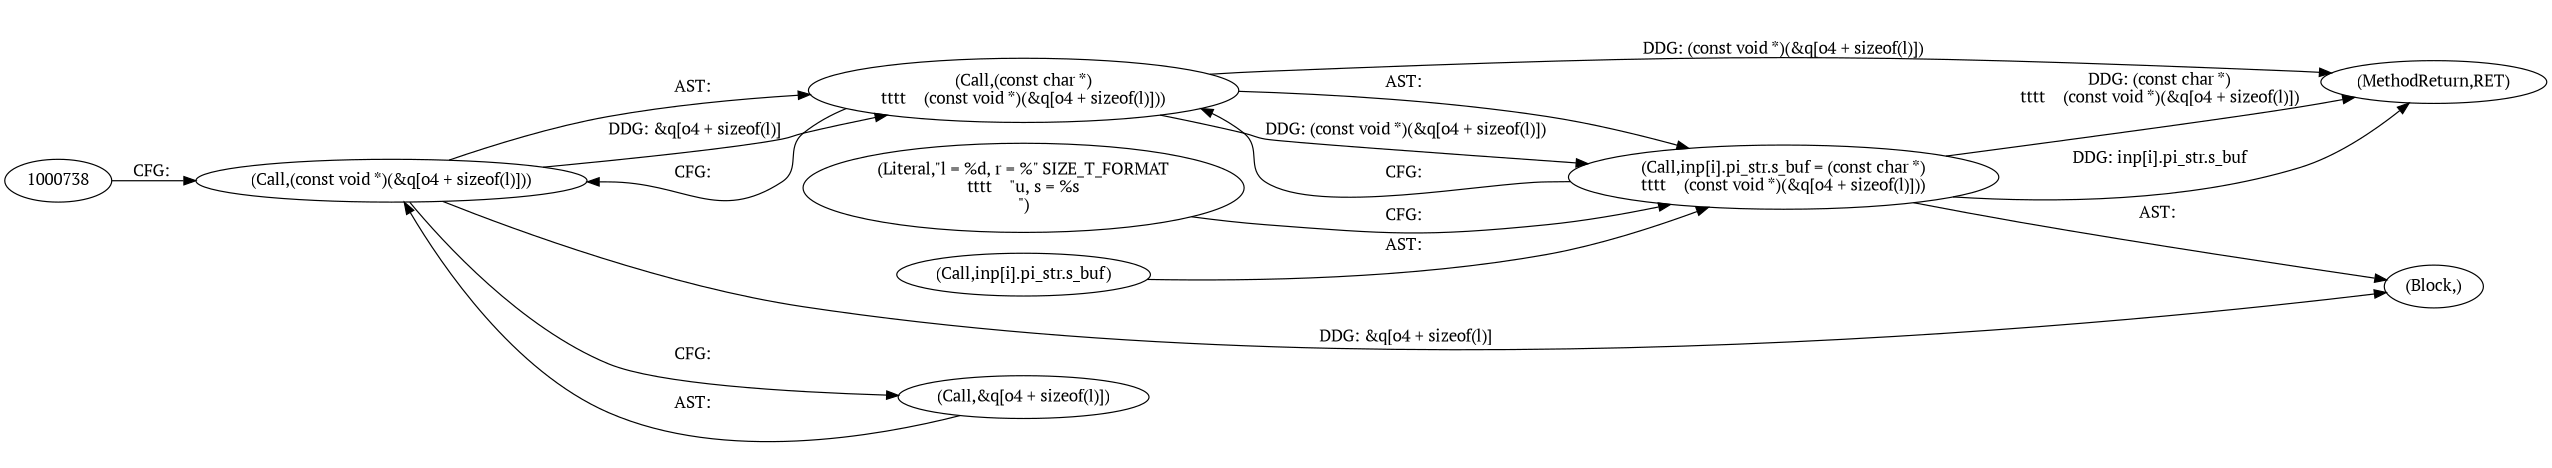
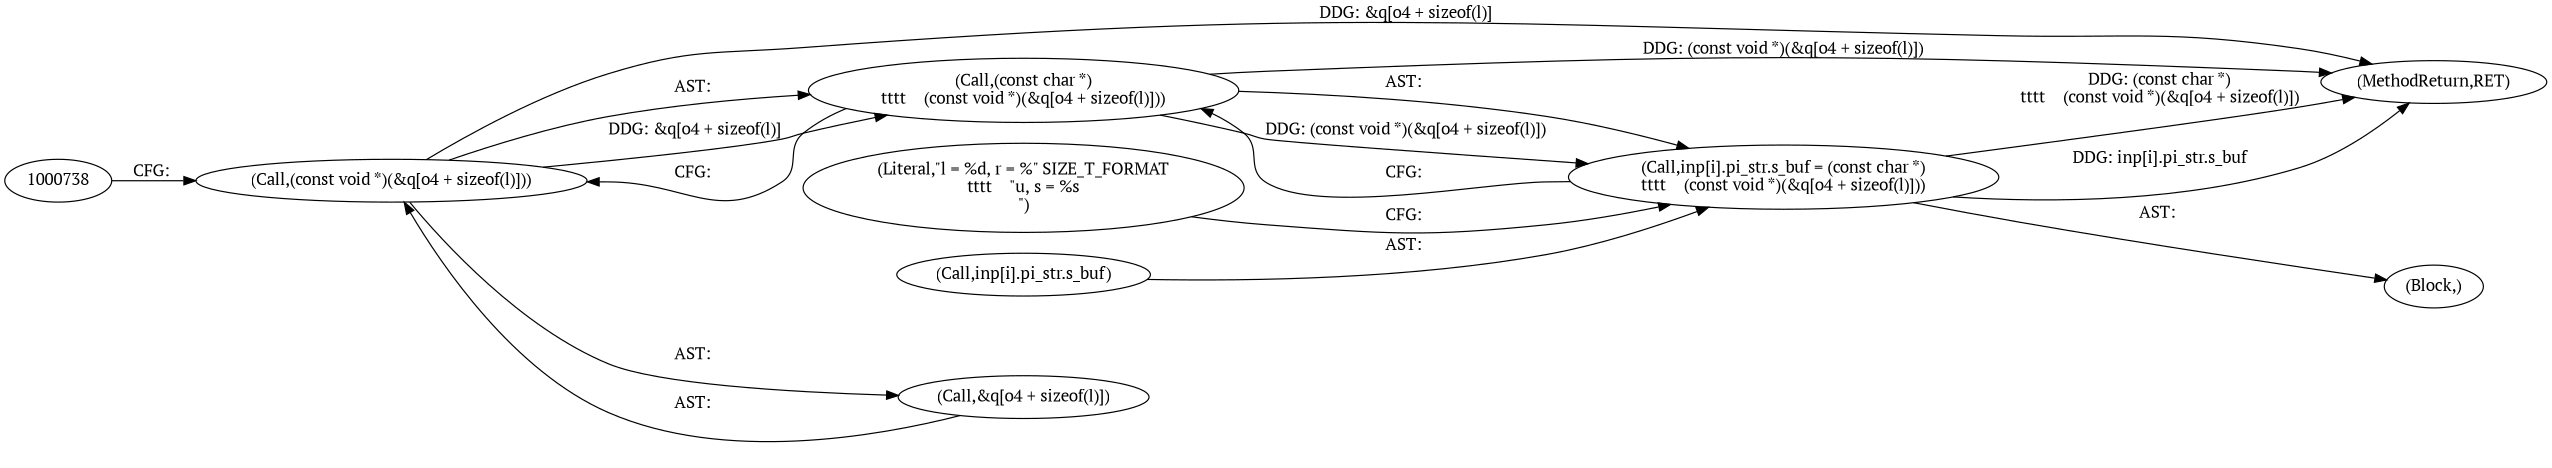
  digraph {
    fontname="PT Serif"
    rankdir=LR
    node [fontname="PT Serif"]
    edge [fontname="PT Serif"]
    n1 [label="(Call,(const void *)(&q[o4 + sizeof(l)]))"]
    n2 [label="(Call,(const char *)\n\t\t\t\t    (const void *)(&q[o4 + sizeof(l)]))"]
    n3 [label="(MethodReturn,RET)"]
    n4 [label="(Call,&q[o4 + sizeof(l)])"]
    n5 [label="(Call,inp[i].pi_str.s_buf = (const char *)\n\t\t\t\t    (const void *)(&q[o4 + sizeof(l)]))"]
    n6 [label="(Block,)"]
    n7 [label="(Literal,\"l = %d, r = %\" SIZE_T_FORMAT\n\t\t\t\t    \"u, s = %s\n\")"]
    n8 [label="(Call,inp[i].pi_str.s_buf)"]
    1000738
    n1 -> n2 [label="AST: "]
    n1 -> n2 [label="DDG: &q[o4 + sizeof(l)]"]
-   n1 -> n6 [label="DDG: &q[o4 + sizeof(l)]"]
-   n1 -> n4 [label="CFG: "]
+   n1 -> n3 [label="DDG: &q[o4 + sizeof(l)]"]
+   n1 -> n4 [label="AST: "]
    n2 -> n1 [label="CFG: "]
    n2 -> n3 [label="DDG: (const void *)(&q[o4 + sizeof(l)])"]
    n2 -> n5 [label="AST: "]
    n2 -> n5 [label="DDG: (const void *)(&q[o4 + sizeof(l)])"]
    n4 -> n1 [label="AST: "]
    n5 -> n2 [label="CFG: "]
    n5 -> n3 [label="DDG: (const char *)\n\t\t\t\t    (const void *)(&q[o4 + sizeof(l)])"]
    n5 -> n3 [label="DDG: inp[i].pi_str.s_buf"]
    n5 -> n6 [label="AST: "]
    n7 -> n5 [label="CFG: "]
    n8 -> n5 [label="AST: "]
    1000738 -> n1 [label="CFG: "]
  }
